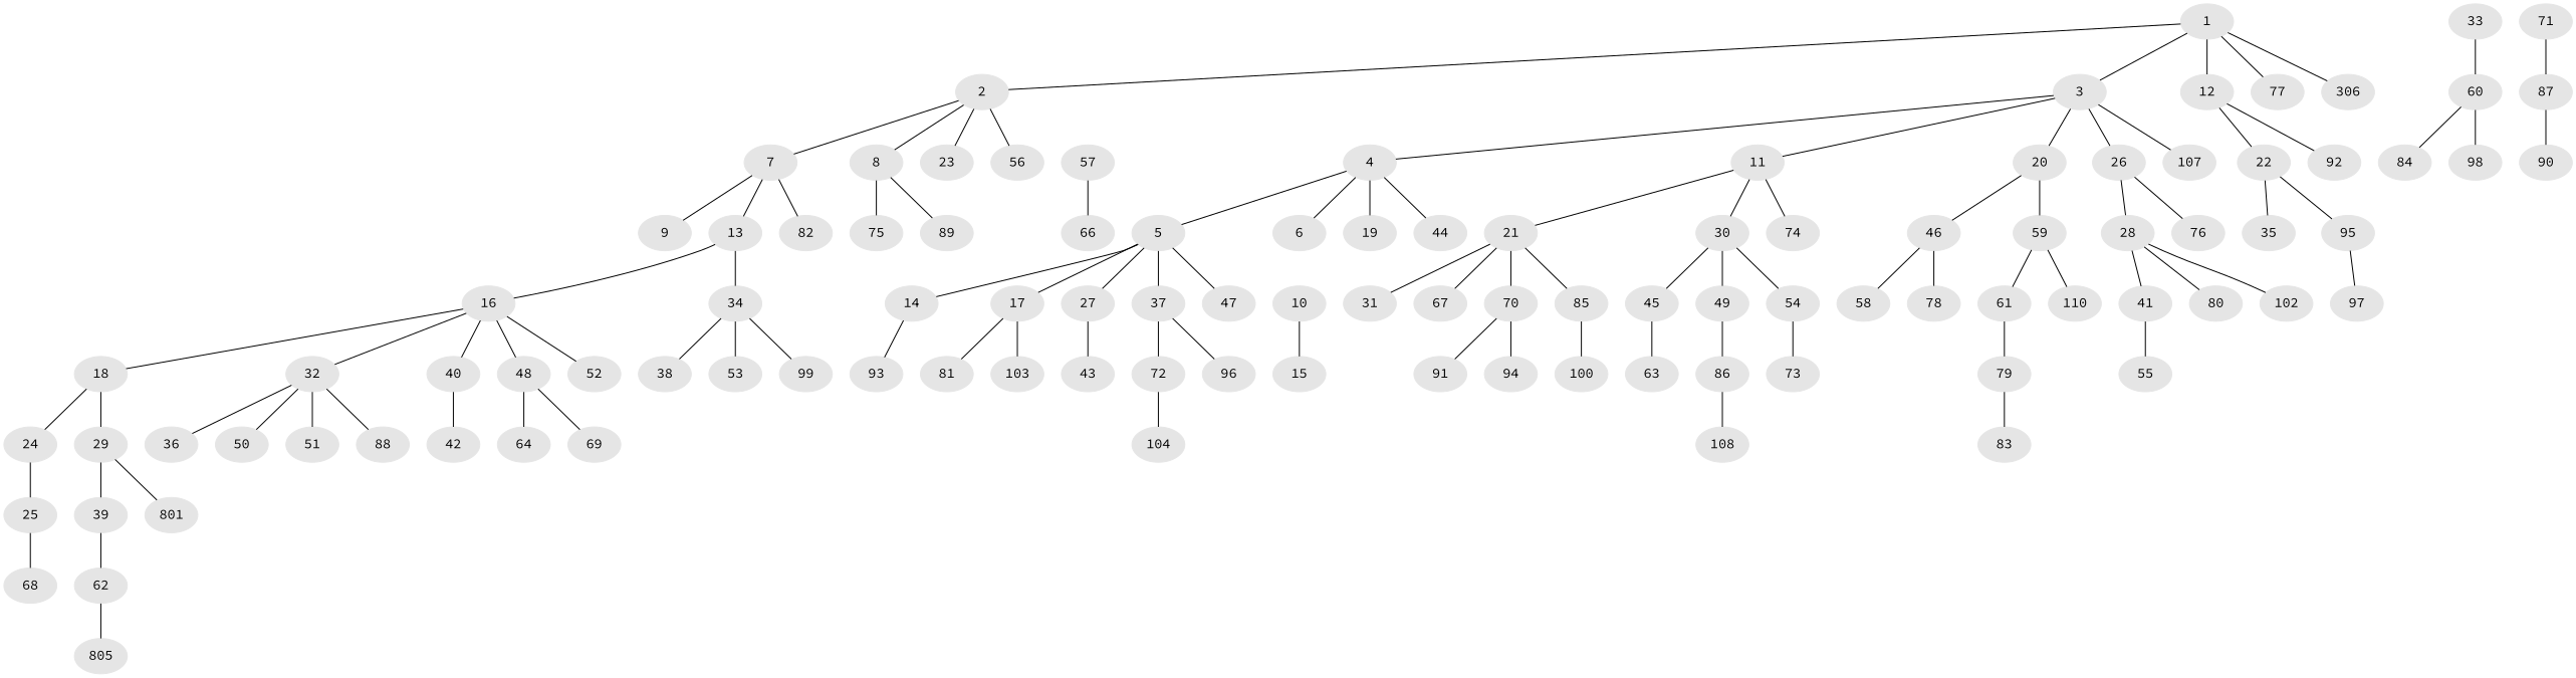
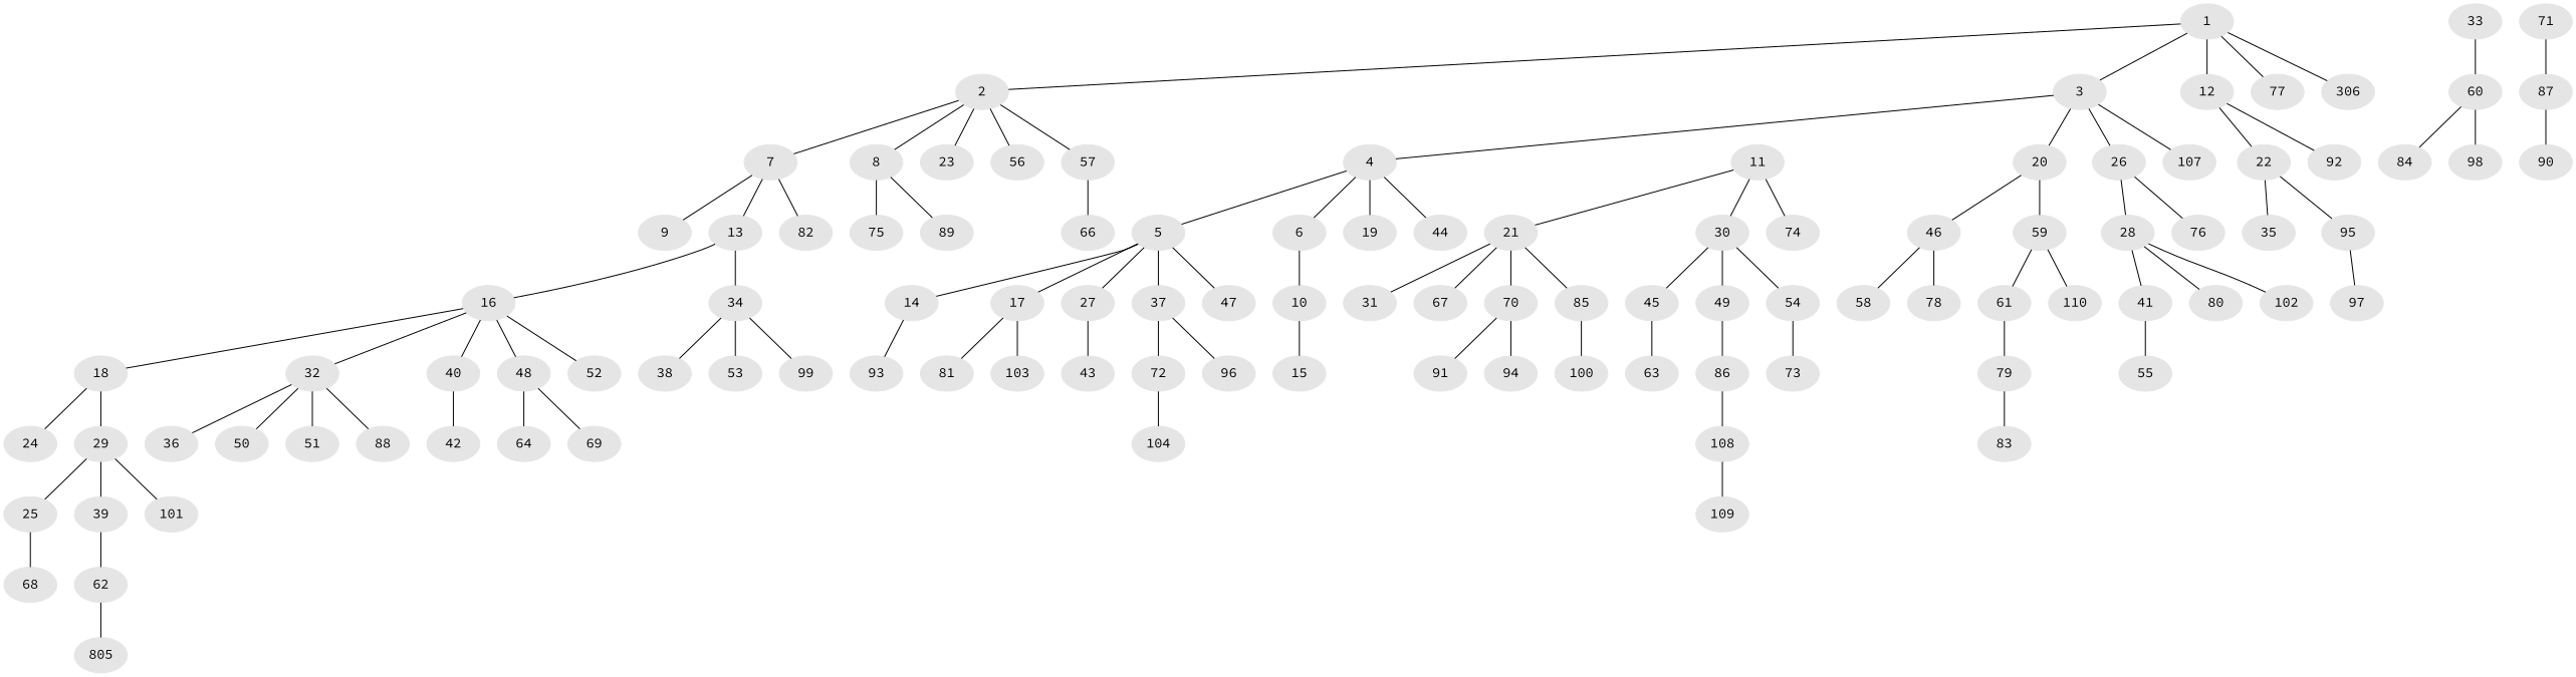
  graph {
    fontname="Source Code Pro"
    node [color=gray90 fontname="Source Code Pro" style=filled]
    edge [fontname="Source Code Pro"]
    1
    2
    3
    12
    77
    n6 [label=306]
    7
    8
    23
    56
    57
    4
    11
    20
    26
    107
    22
    92
    9
    13
    82
    75
    89
    66
    5
    6
    19
    44
    21
    30
    74
    46
    59
    28
    76
    14
    17
    27
    37
    47
    10
    93
    81
    103
    43
    72
    96
    15
    16
    34
    31
    67
    70
    85
    45
    49
    54
    35
    95
    18
    32
    40
    48
    52
    38
    53
    99
    24
    29
    36
    50
    51
    88
    42
    64
    69
    25
    39
-   101 [label=801]
+   101
    58
    78
    61
    110
    91
    94
    100
    97
    68
    41
    80
    102
    33
    60
    55
    62
    63
    86
    73
    84
    98
    104
    n102 [label=805]
    108
    79
    83
    71
    87
    90
+   109
    1 -- 2
    1 -- 3
    1 -- 12
    1 -- 77
    1 -- n6
    2 -- 7
    2 -- 8
    2 -- 23
    2 -- 56
+   2 -- 57
    3 -- 4
-   3 -- 11
    3 -- 20
    3 -- 26
    3 -- 107
    12 -- 22
    12 -- 92
    7 -- 9
    7 -- 13
    7 -- 82
    8 -- 75
    8 -- 89
    57 -- 66
    4 -- 5
    4 -- 6
    4 -- 19
    4 -- 44
    11 -- 21
    11 -- 30
    11 -- 74
    20 -- 46
    20 -- 59
    26 -- 28
    26 -- 76
    22 -- 35
    22 -- 95
    13 -- 16
    13 -- 34
    5 -- 14
    5 -- 17
    5 -- 27
    5 -- 37
    5 -- 47
+   6 -- 10
    21 -- 31
    21 -- 67
    21 -- 70
    21 -- 85
    30 -- 45
    30 -- 49
    30 -- 54
    46 -- 58
    46 -- 78
    59 -- 61
    59 -- 110
    28 -- 41
    28 -- 80
    28 -- 102
    14 -- 93
    17 -- 81
    17 -- 103
    27 -- 43
    37 -- 72
    37 -- 96
    10 -- 15
    72 -- 104
    16 -- 18
    16 -- 32
    16 -- 40
    16 -- 48
    16 -- 52
    34 -- 38
    34 -- 53
    34 -- 99
    70 -- 91
    70 -- 94
    85 -- 100
    45 -- 63
    49 -- 86
    54 -- 73
    95 -- 97
    18 -- 24
    18 -- 29
    32 -- 36
    32 -- 50
    32 -- 51
    32 -- 88
    40 -- 42
    48 -- 64
    48 -- 69
-   24 -- 25
+   29 -- 25
    29 -- 39
    29 -- 101
    25 -- 68
    39 -- 62
    61 -- 79
    41 -- 55
    33 -- 60
    60 -- 84
    60 -- 98
    62 -- n102
    86 -- 108
+   108 -- 109
    79 -- 83
    71 -- 87
    87 -- 90
  }
